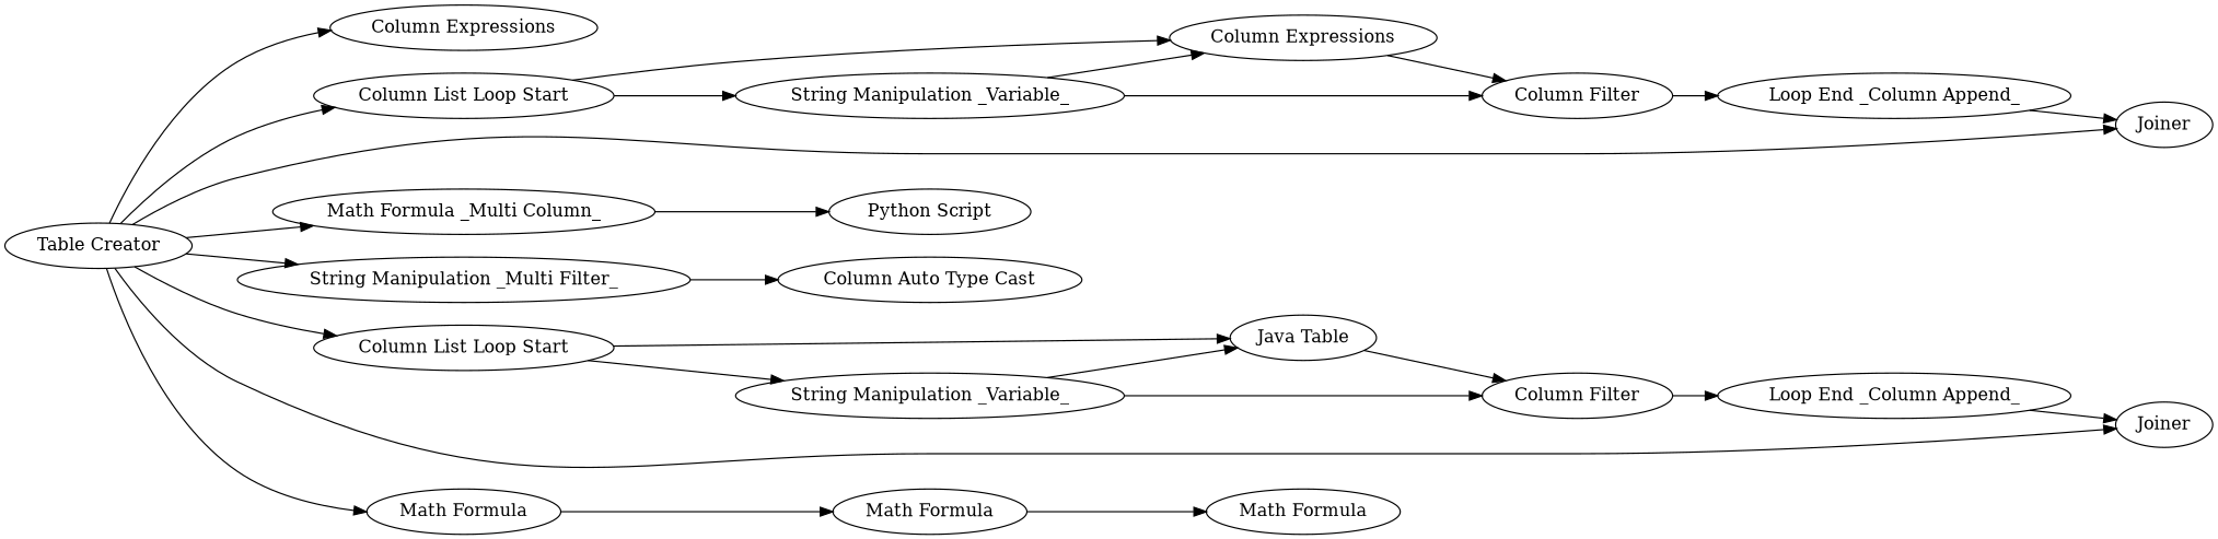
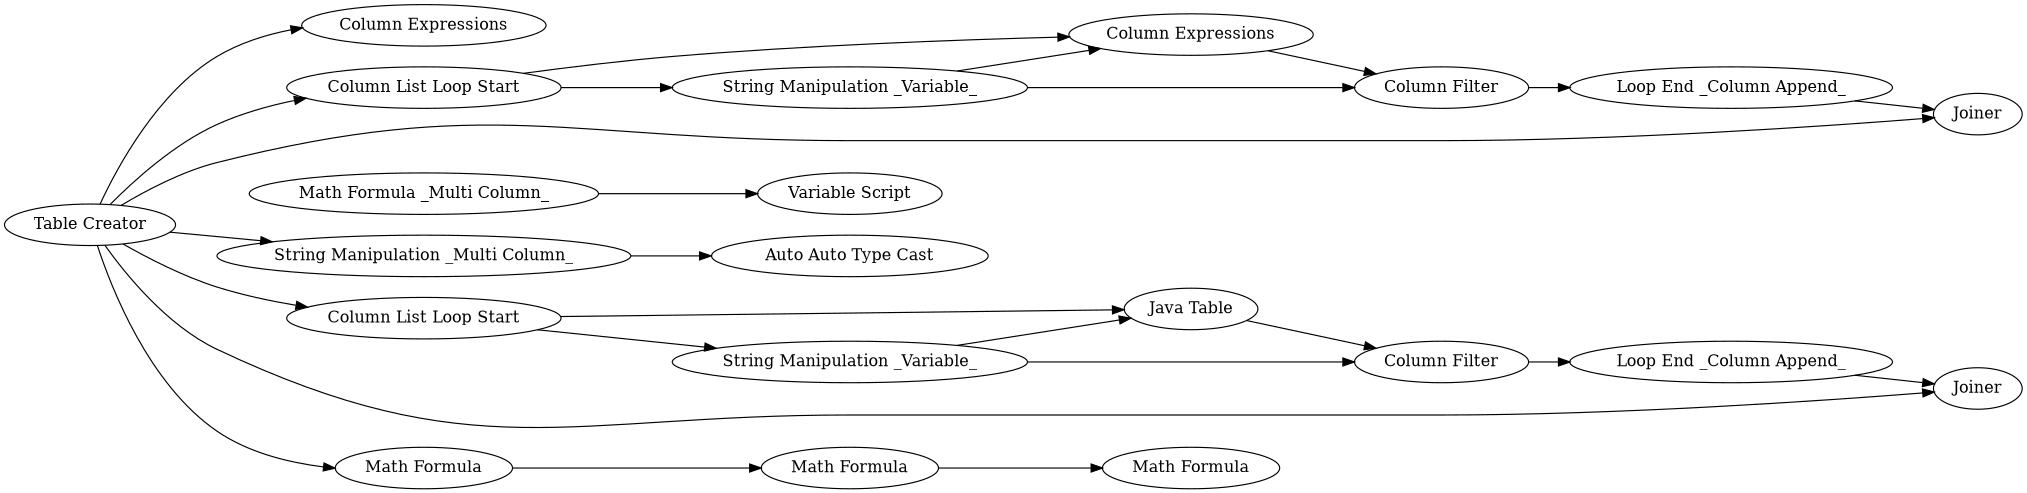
  digraph {
    rankdir=LR
    n1 [label="Table Creator"]
    n2 [label="Column Expressions"]
    n3 [label="Column List Loop Start"]
    n4 [label=Joiner]
    n5 [label="Math Formula _Multi Column_"]
-   n6 [label="String Manipulation _Multi Filter_"]
+   n6 [label="String Manipulation _Multi Column_"]
    n7 [label="Column List Loop Start"]
    n8 [label=Joiner]
    n9 [label="Math Formula"]
    n10 [label="Column Expressions"]
    n11 [label="String Manipulation _Variable_"]
-   n12 [label="Python Script"]
-   n13 [label="Column Auto Type Cast"]
+   n12 [label="Variable Script"]
+   n13 [label="Auto Auto Type Cast"]
    n14 [label="Java Table"]
    n15 [label="String Manipulation _Variable_"]
    n16 [label="Math Formula"]
    n17 [label="Column Filter"]
    n18 [label="Loop End _Column Append_"]
    n19 [label="Column Filter"]
    n20 [label="Loop End _Column Append_"]
    n21 [label="Math Formula"]
    n1 -> n2
    n1 -> n3
    n1 -> n4
-   n1 -> n5
    n1 -> n6
    n1 -> n7
    n1 -> n8
    n1 -> n9
    n3 -> n10
    n3 -> n11
    n5 -> n12
    n6 -> n13
    n7 -> n14
    n7 -> n15
    n9 -> n16
    n10 -> n17
    n11 -> n10
    n11 -> n17
    n14 -> n19
    n15 -> n14
    n15 -> n19
    n16 -> n21
    n17 -> n18
    n18 -> n4
    n19 -> n20
    n20 -> n8
  }
